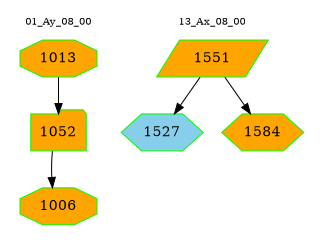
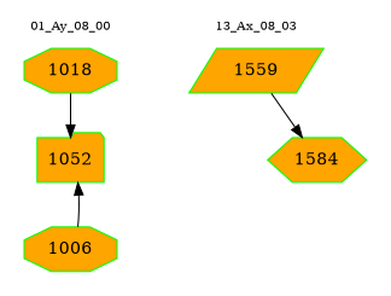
  digraph {
    node [color=green fillcolor=orange shape=octagon style=filled]
    edge [color=black]
    n1 [label=1052 shape=folder]
-   n2 [label=1013]
+   n2 [label=1018]
    n3 [label=1006]
-   n4 [label=1551 shape=parallelogram]
-   n5 [fillcolor=skyblue label=1527 shape=hexagon]
+   n4 [label=1559 shape=parallelogram]
    n6 [label=1584 shape=hexagon]
    subgraph cluster_1 {
      color=white
      fontsize=10
      label="01_Ay_08_00"
      n1
      n2
      n3
    }
    subgraph cluster_2 {
      color=white
      fontsize=10
-     label="13_Ax_08_00"
+     label="13_Ax_08_03"
      n4
-     n5
      n6
    }
-   n1 -> n3
+   n3 -> n1
    n2 -> n1
-   n4 -> n5
    n4 -> n6
  }
